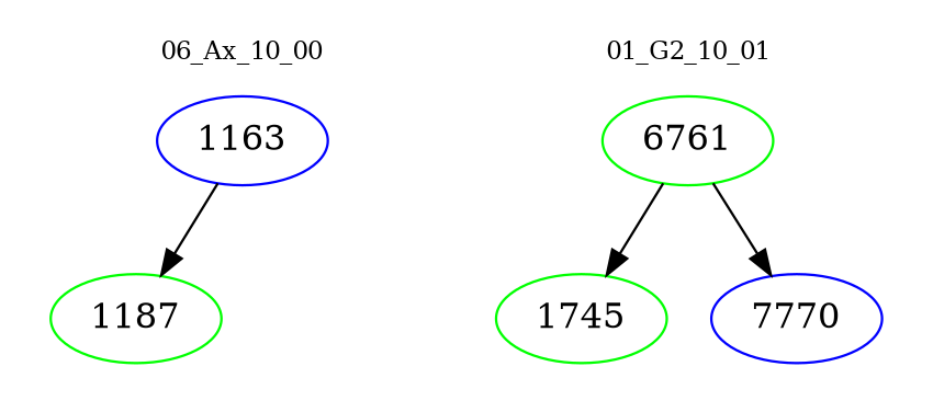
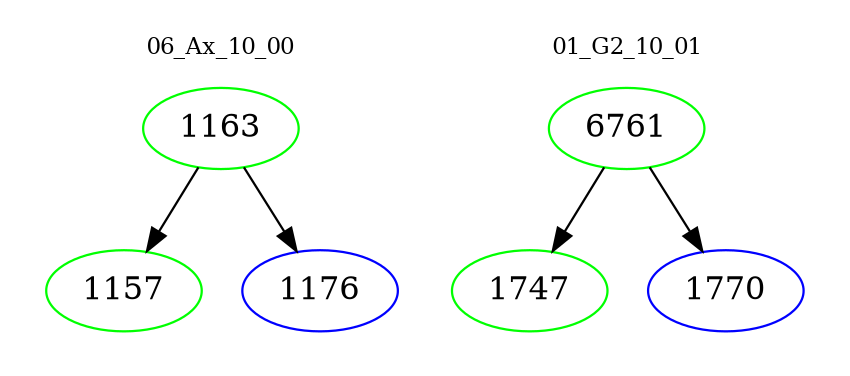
  digraph {
    node [color=green]
    edge [color=black]
-   n1 [color=blue label=1163]
-   n2 [label=1187]
+   n1 [label=1163]
+   n2 [label=1157]
+   n3 [color=blue label=1176]
    n4 [label=6761]
-   n5 [label=1745]
-   n6 [color=blue label=7770]
+   n5 [label=1747]
+   n6 [color=blue label=1770]
    subgraph cluster_1 {
      color=white
      fontsize=10
      label="06_Ax_10_00"
      n1
      n2
+     n3
    }
    subgraph cluster_2 {
      color=white
      fontsize=10
      label="01_G2_10_01"
      n4
      n5
      n6
    }
    n1 -> n2
+   n1 -> n3
    n4 -> n5
    n4 -> n6
  }
